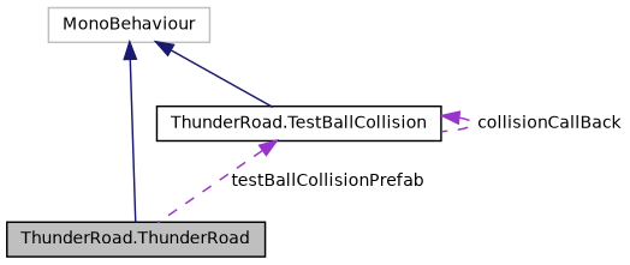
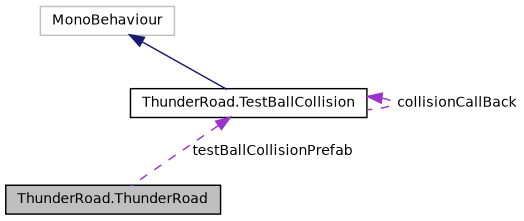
  digraph {
    node [color=black fillcolor=white fontname=Helvetica fontsize=10 shape=record style=filled]
    edge [color=midnightblue dir=back fontname=Helvetica fontsize=10 labelfontname=Helvetica labelfontsize=10 style=solid]
    n1 [fillcolor=grey75 fontcolor=black height=0.2 label="ThunderRoad.ThunderRoad" width=0.4]
    n2 [color=grey75 height=0.2 label=MonoBehaviour width=0.4]
    n3 [height=0.2 label="ThunderRoad.TestBallCollision" width=0.4]
-   n2 -> n1
    n2 -> n3
    n3 -> n1 [color=darkorchid3 label=" testBallCollisionPrefab" style=dashed]
    n3 -> n3 [color=darkorchid3 label=" collisionCallBack" style=dashed]
  }
